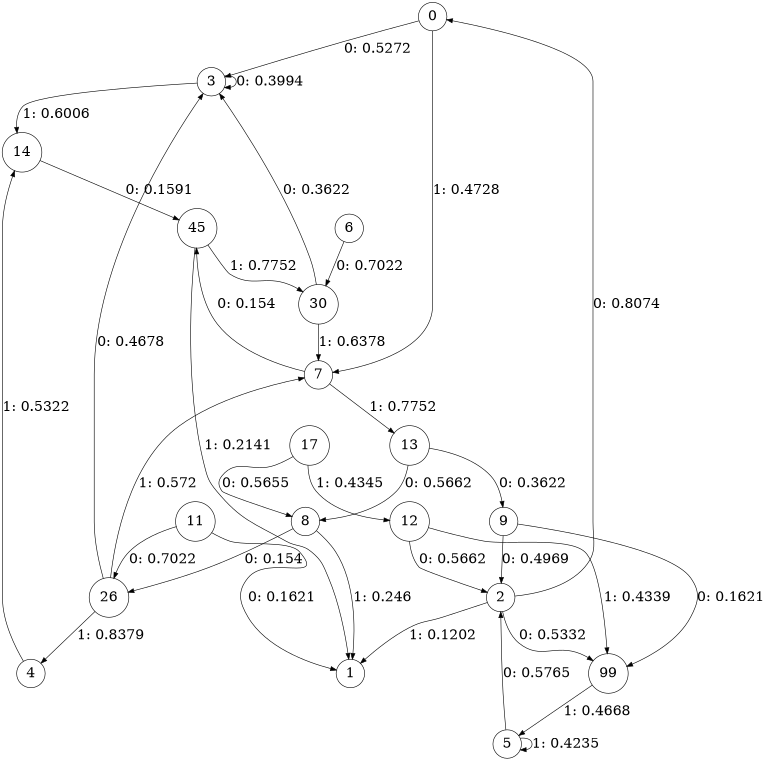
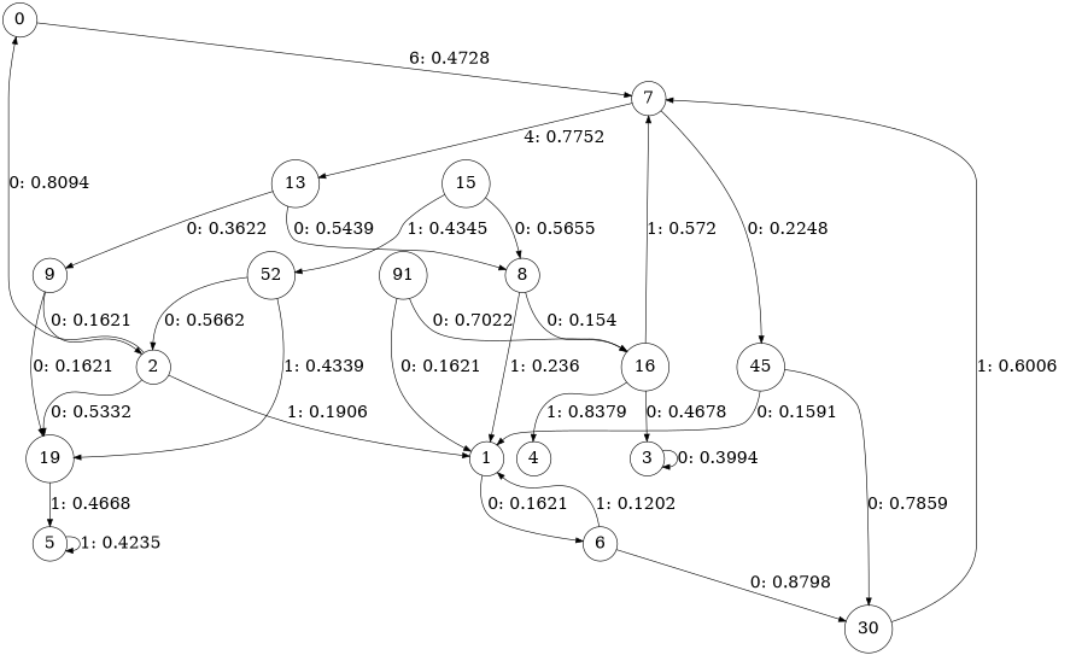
  digraph {
    fontname="DejaVu Serif"
    node [fontname="DejaVu Serif" fontsize=24 shape=circle]
    edge [fontname="DejaVu Serif" fontsize=24]
    0
    3
    7
-   14
    n5 [label=45]
    13
    1
    n8 [label=30]
    8
    9
    6
-   17
-   12
-   16 [label=26]
+   17 [label=15]
+   12 [label=52]
+   16
    2
-   19 [label=99]
+   19
    4
    5
-   11
-   0 -> 3 [label="0: 0.5272   "]
-   0 -> 7 [label="1: 0.4728   "]
+   11 [label=91]
+   0 -> 7 [label="6: 0.4728   "]
    3 -> 3 [label="0: 0.3994   "]
-   3 -> 14 [label="1: 0.6006   "]
-   7 -> n5 [label="0: 0.154    "]
-   7 -> 13 [label="1: 0.7752   "]
-   14 -> n5 [label="0: 0.1591   "]
-   n5 -> 1 [label="1: 0.2141   "]
-   n5 -> n8 [label="1: 0.7752   "]
-   13 -> 8 [label="0: 0.5662   "]
+   7 -> n5 [label="0: 0.2248   "]
+   7 -> 13 [label="4: 0.7752   "]
+   n5 -> 1 [label="0: 0.1591   "]
+   n5 -> n8 [label="0: 0.7859   "]
+   13 -> 8 [label="0: 0.5439   "]
    13 -> 9 [label="0: 0.3622   "]
-   n8 -> 3 [label="0: 0.3622   "]
-   n8 -> 7 [label="1: 0.6378   "]
-   8 -> 1 [label="1: 0.246    "]
+   1 -> 6 [label="0: 0.1621   "]
+   n8 -> 7 [label="1: 0.6006   "]
+   8 -> 1 [label="1: 0.236    "]
    8 -> 16 [label="0: 0.154    "]
-   9 -> 2 [label="0: 0.4969   "]
+   9 -> 2 [label="0: 0.1621   "]
    9 -> 19 [label="0: 0.1621   "]
-   6 -> n8 [label="0: 0.7022   "]
+   6 -> 1 [label="1: 0.1202   "]
+   6 -> n8 [label="0: 0.8798   "]
    17 -> 8 [label="0: 0.5655   "]
    17 -> 12 [label="1: 0.4345   "]
    12 -> 2 [label="0: 0.5662   "]
    12 -> 19 [label="1: 0.4339   "]
    16 -> 3 [label="0: 0.4678   "]
    16 -> 7 [label="1: 0.572    "]
    16 -> 4 [label="1: 0.8379   "]
-   2 -> 0 [label="0: 0.8074   "]
-   2 -> 1 [label="1: 0.1202   "]
+   2 -> 0 [label="0: 0.8094   "]
+   2 -> 1 [label="1: 0.1906   "]
    2 -> 19 [label="0: 0.5332   "]
    19 -> 5 [label="1: 0.4668   "]
-   4 -> 14 [label="1: 0.5322   "]
-   5 -> 2 [label="0: 0.5765   "]
    5 -> 5 [label="1: 0.4235   "]
    11 -> 1 [label="0: 0.1621   "]
    11 -> 16 [label="0: 0.7022   "]
  }
